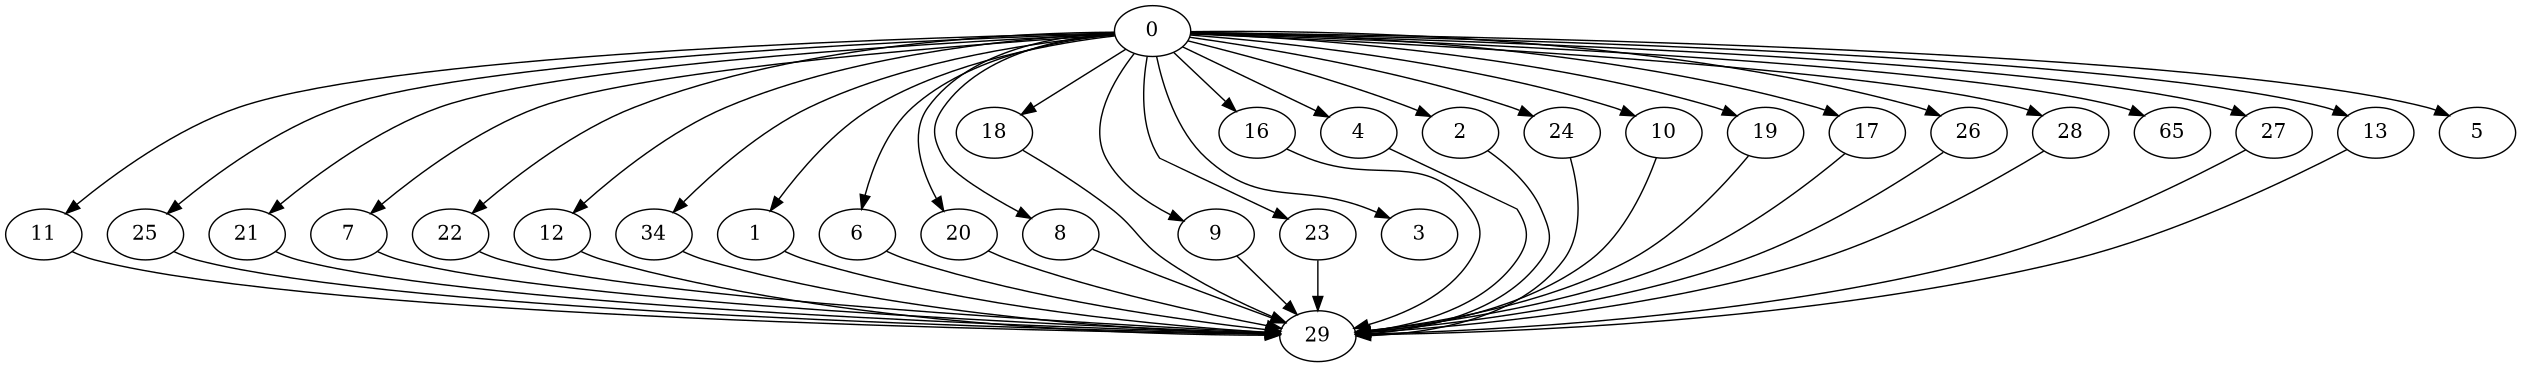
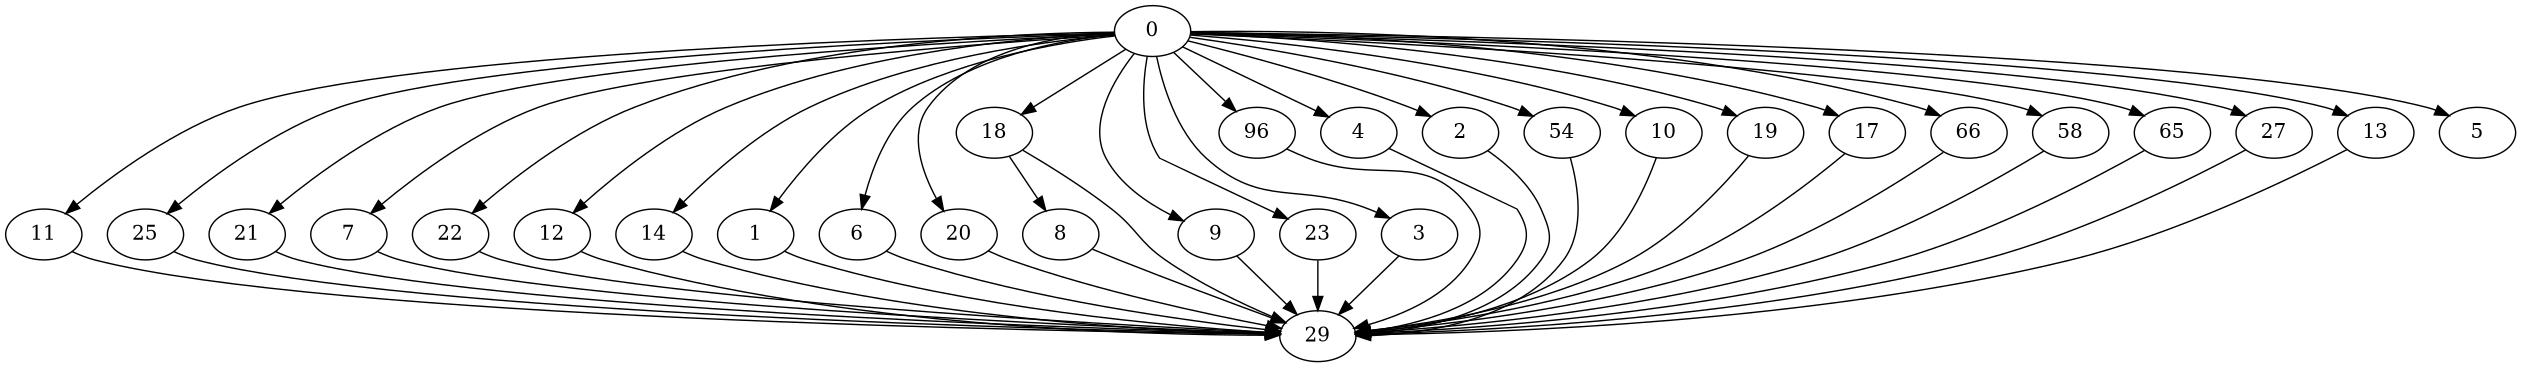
  digraph {
    node [Weight=127]
    edge [Weight=10]
    0 [Weight=181]
    11 [Weight=181]
    25 [Weight=181]
    21 [Weight=181]
    7 [Weight=163]
    22 [Weight=145]
    12 [Weight=145]
    8 [Weight=145]
-   14 [Weight=145 label=34]
+   14 [Weight=145]
    1
    6
    20
    9
    23
    3
    18
-   16 [Weight=109]
+   16 [Weight=109 label=96]
    4 [Weight=109]
    2 [Weight=91]
-   24 [Weight=91]
+   24 [Weight=91 label=54]
    10 [Weight=91]
    19 [Weight=91]
    17 [Weight=91]
-   26 [Weight=73]
-   28 [Weight=73]
+   26 [Weight=73 label=66]
+   28 [Weight=73 label=58]
    n26 [Weight=54 label=65]
    27 [Weight=54]
    13 [Weight=54]
    5 [Weight=36]
    29
    0 -> 11 [Weight=2]
    0 -> 25 [Weight=6]
    0 -> 21 [Weight=3]
    0 -> 7 [Weight=4]
    0 -> 22 [Weight=4]
    0 -> 12 [Weight=3]
-   0 -> 8 [Weight=9]
+   18 -> 8 [Weight=9]
    0 -> 14 [Weight=7]
    0 -> 1
    0 -> 6 [Weight=7]
    0 -> 20
    0 -> 9 [Weight=4]
    0 -> 23 [Weight=6]
    0 -> 3 [Weight=3]
    0 -> 18 [Weight=5]
    0 -> 16 [Weight=2]
    0 -> 4 [Weight=5]
    0 -> 2 [Weight=9]
    0 -> 24
    0 -> 10 [Weight=3]
    0 -> 19 [Weight=8]
    0 -> 17
    0 -> 26 [Weight=4]
    0 -> 28 [Weight=5]
    0 -> n26
    0 -> 27 [Weight=9]
    0 -> 13 [Weight=4]
    0 -> 5 [Weight=3]
    11 -> 29
    25 -> 29 [Weight=8]
    21 -> 29 [Weight=3]
    7 -> 29 [Weight=8]
    22 -> 29 [Weight=8]
    12 -> 29 [Weight=6]
    8 -> 29 [Weight=5]
    14 -> 29 [Weight=2]
    1 -> 29
    6 -> 29 [Weight=9]
    20 -> 29 [Weight=9]
    9 -> 29 [Weight=7]
    23 -> 29 [Weight=6]
+   3 -> 29 [Weight=3]
    18 -> 29 [Weight=3]
    16 -> 29
    4 -> 29 [Weight=5]
    2 -> 29
    24 -> 29
    10 -> 29 [Weight=7]
    19 -> 29 [Weight=7]
    17 -> 29 [Weight=5]
    26 -> 29
    28 -> 29 [Weight=7]
+   n26 -> 29 [Weight=8]
    27 -> 29 [Weight=4]
    13 -> 29 [Weight=3]
  }
